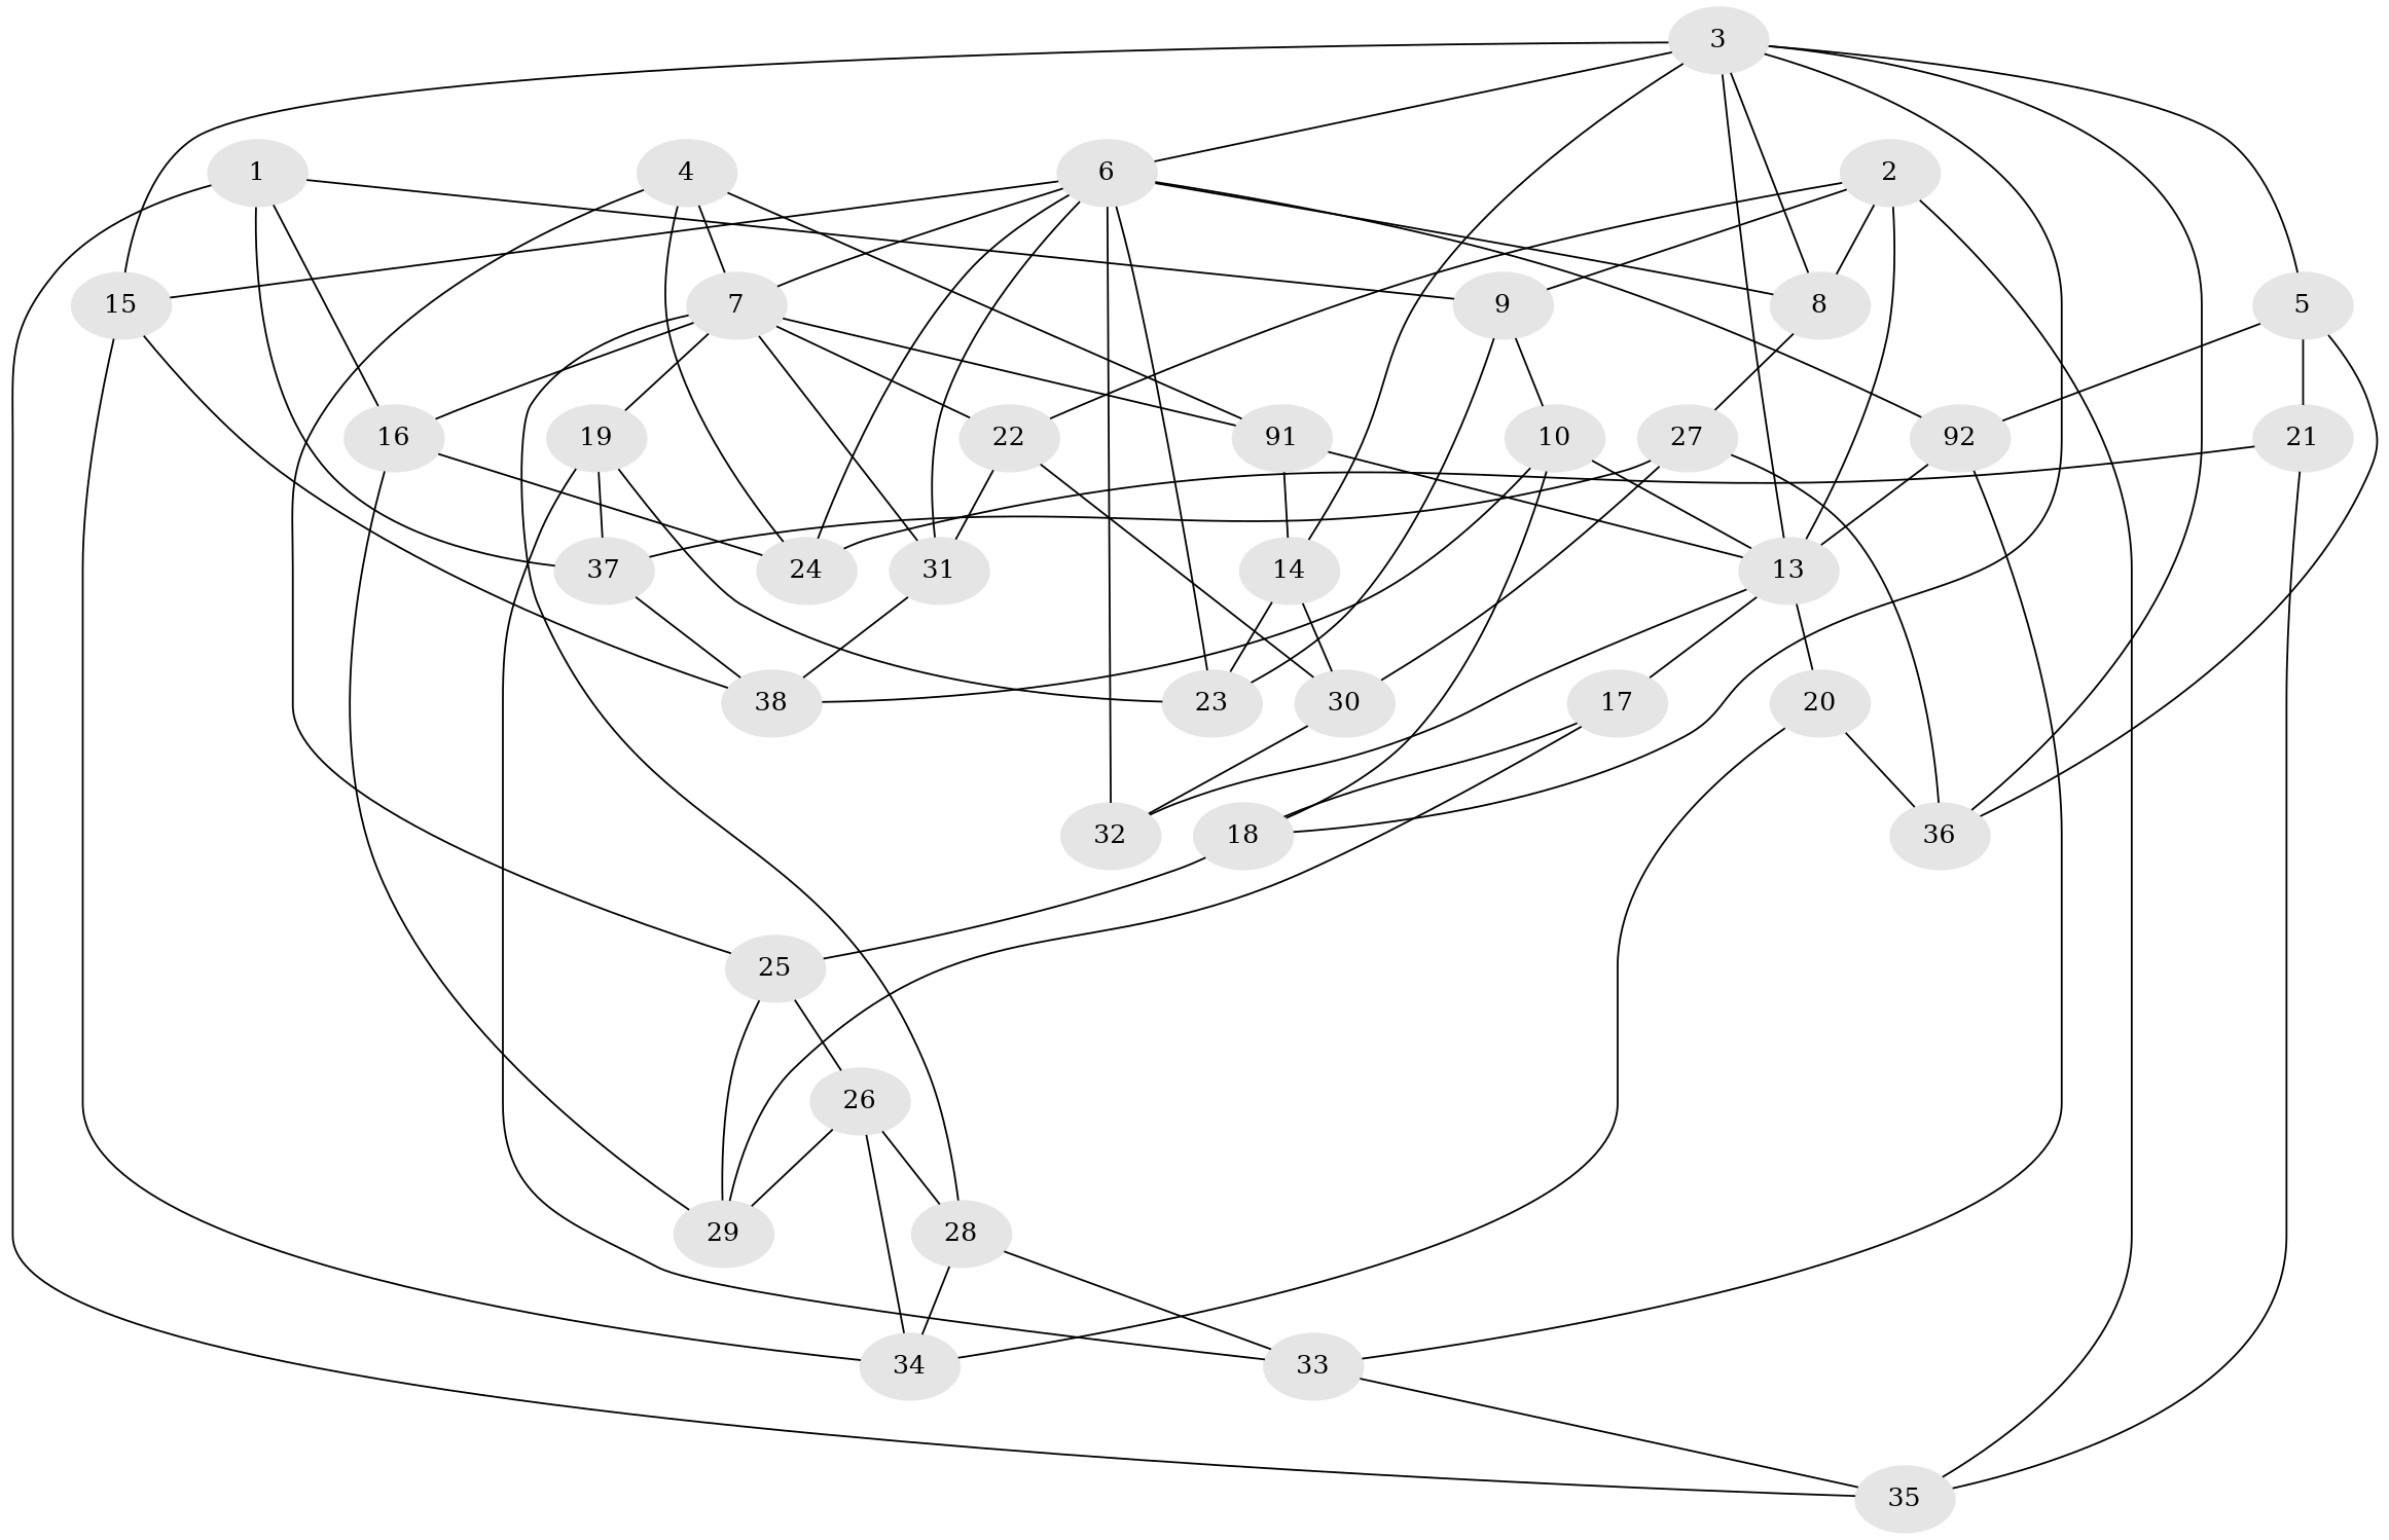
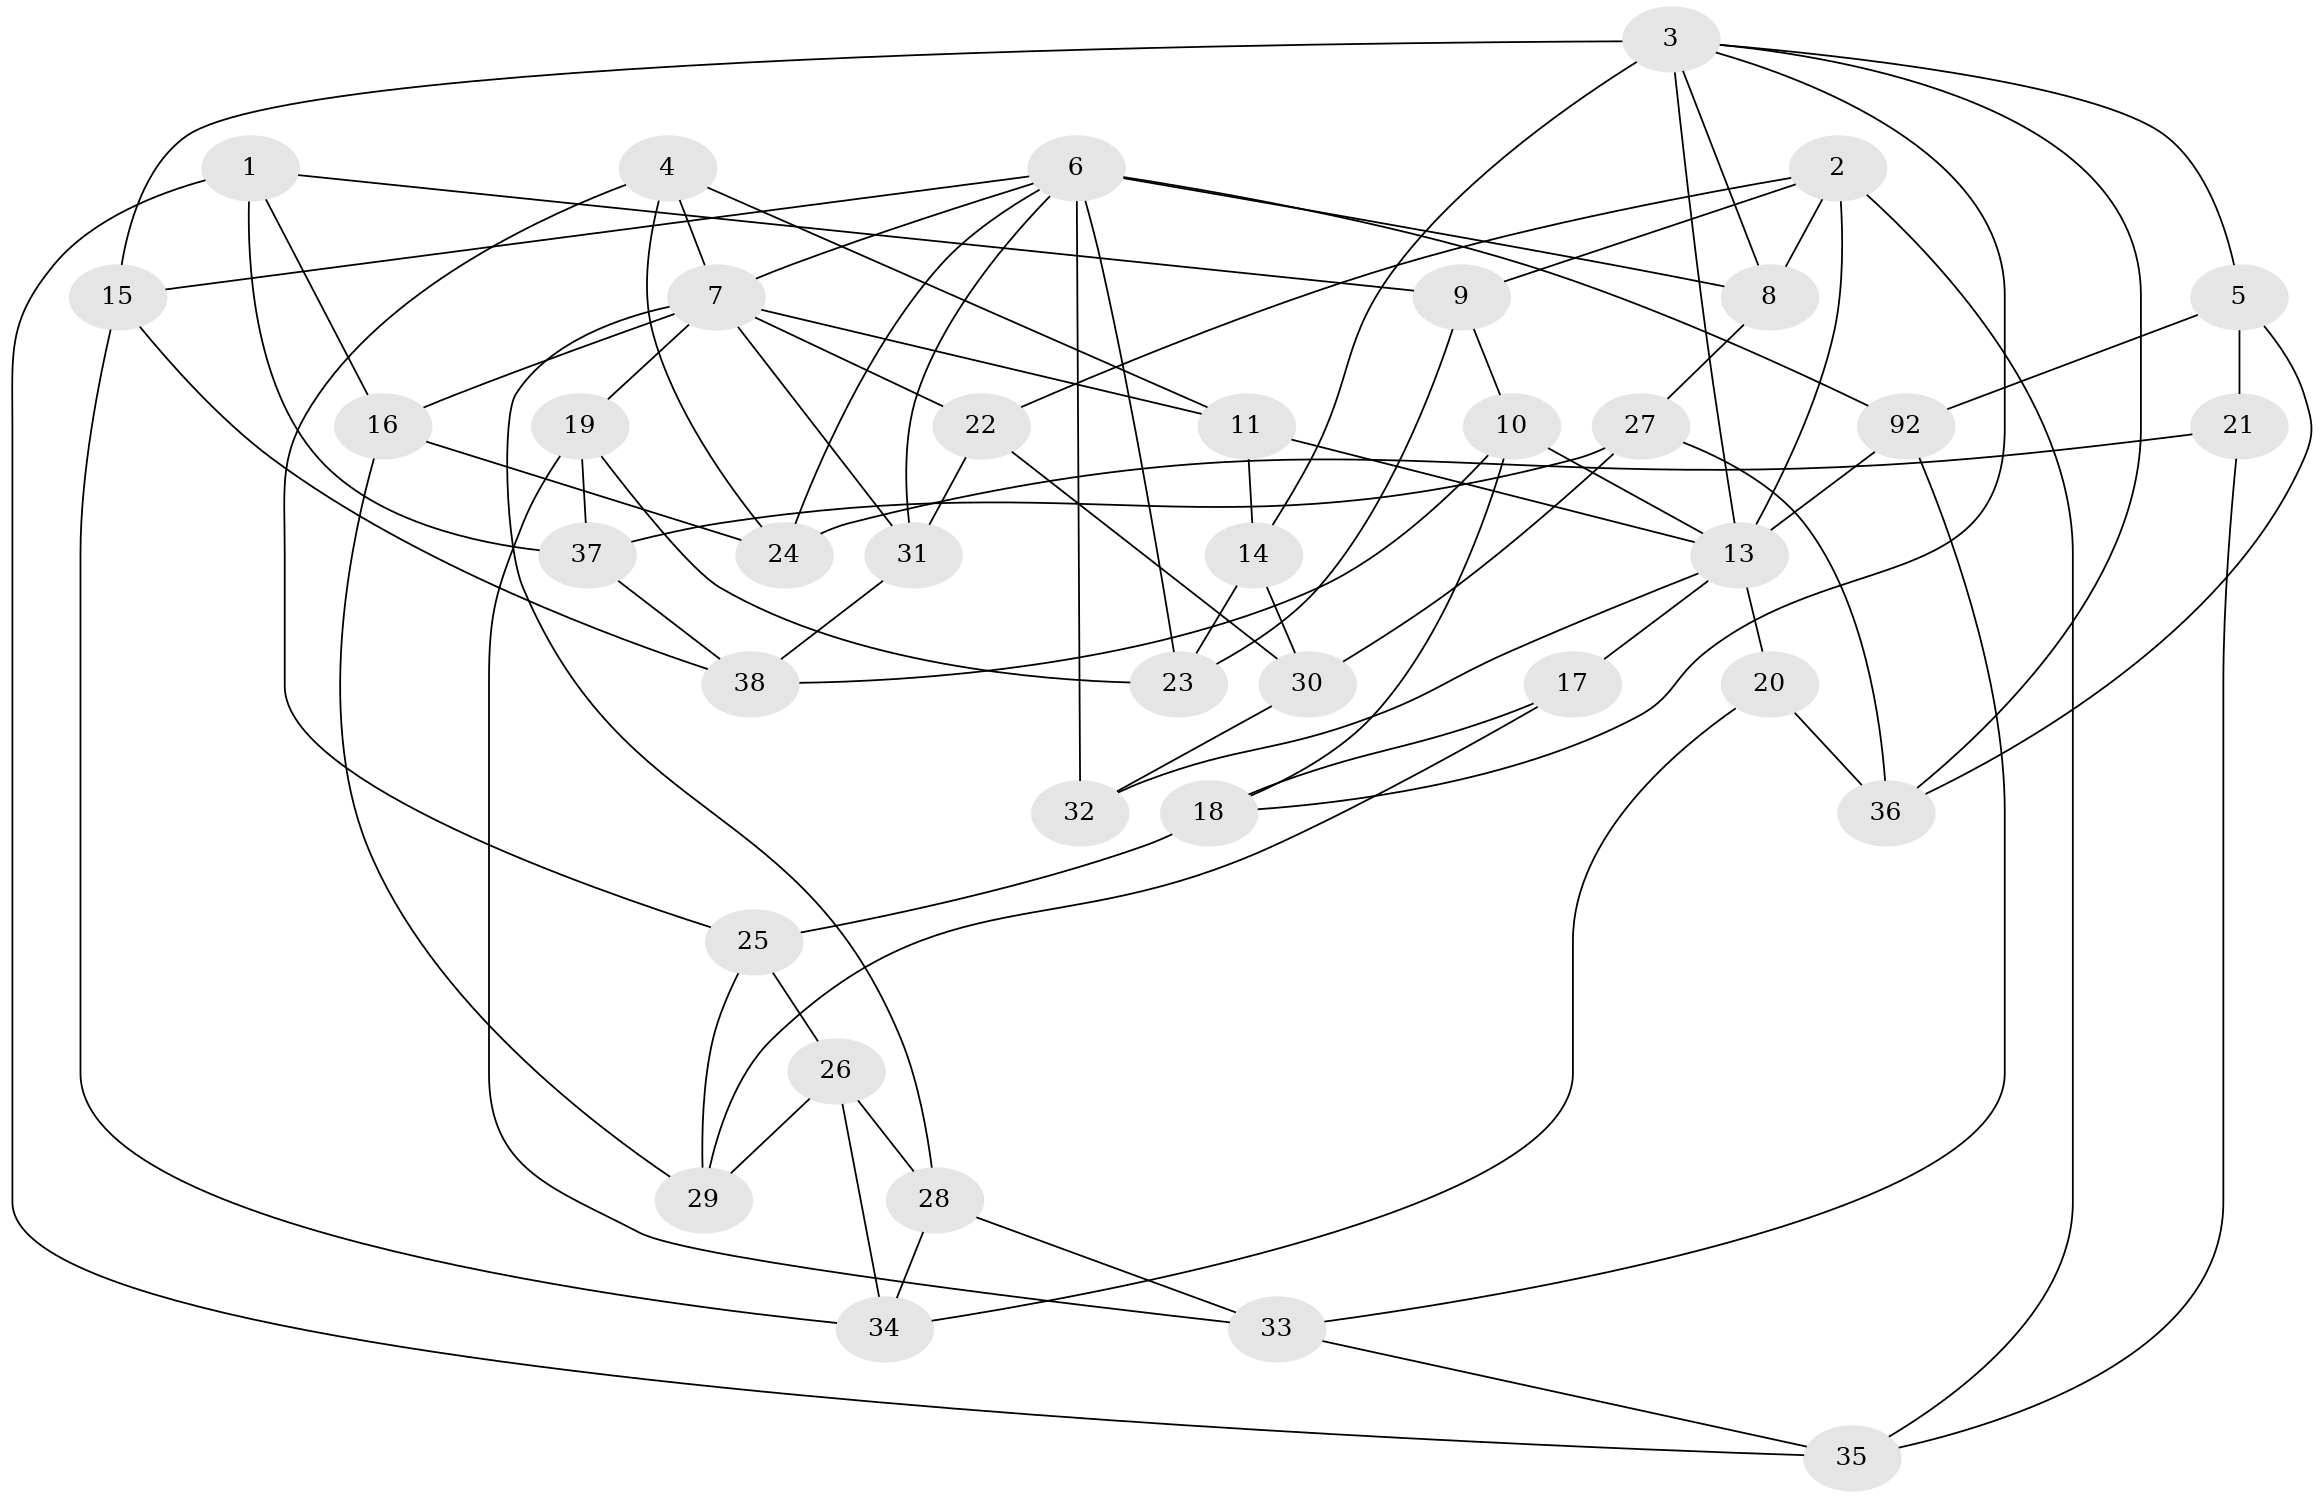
  graph {
    node [color=gray90 style=filled]
    edge [weight=1.0]
    1
    9
    16
    35
    37
    23
    10
    24
    29
    38
    2
    8
    13
    22
    27
    32
    17
    20
    31
    30
    3
    5
    6
    14
    15
    18
    36
    n28 [label=92]
    21
    7
    34
    25
    4
-   11 [label=91]
+   11
    19
    28
    26
    33
    1 -- 9
    1 -- 16
    1 -- 35
    1 -- 37
    9 -- 23
    9 -- 10
    16 -- 24
    16 -- 29
    37 -- 38
    10 -- 38
    10 -- 13
    10 -- 18
    2 -- 9
    2 -- 35
    2 -- 8
    2 -- 13
    2 -- 22
    8 -- 27
    13 -- 32
    13 -- 17 [weight=2.0]
    13 -- 20 [weight=2.0]
    22 -- 31
    22 -- 30
    27 -- 37
    27 -- 30
    27 -- 36
    17 -- 29
    17 -- 18
    20 -- 36
    20 -- 34
    31 -- 38
    30 -- 32
    3 -- 8
    3 -- 13 [weight=2.0]
    3 -- 5
-   3 -- 6
    3 -- 14
    3 -- 15
    3 -- 18
    3 -- 36
    5 -- 36
    5 -- n28
    5 -- 21
    6 -- 23
    6 -- 24
    6 -- 8
    6 -- 32 [weight=2.0]
    6 -- 31
    6 -- 15
    6 -- n28
    6 -- 7
    14 -- 23
    14 -- 30
    15 -- 38
    15 -- 34
    18 -- 25
    n28 -- 13
    n28 -- 33
    21 -- 35
    21 -- 24
    7 -- 16
    7 -- 22
    7 -- 31
    7 -- 11
    7 -- 19
    7 -- 28
    25 -- 29
    25 -- 26
    4 -- 24
    4 -- 7
    4 -- 25
    4 -- 11
    11 -- 13
    11 -- 14
    19 -- 37
    19 -- 23
    19 -- 33
    28 -- 34
    28 -- 33
    26 -- 29
    26 -- 34
    26 -- 28
    33 -- 35
  }
